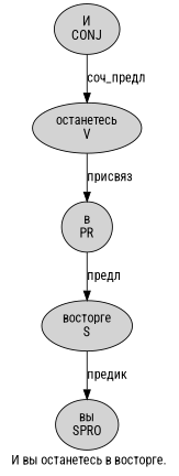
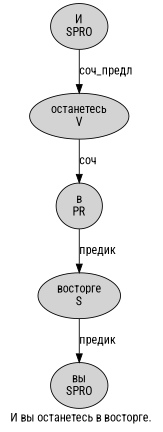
  digraph {
    fontname="Roboto Condensed"
    label="И вы останетесь в восторге."
    node [fillcolor=lightgray fontname="Roboto Condensed" penwidth=1 shape=ellipse style=filled]
    edge [fontname="Roboto Condensed"]
-   n1 [label="И\nCONJ"]
+   n1 [label="И\nSPRO"]
    n2 [label="останетесь\nV"]
    n3 [label="в\nPR"]
    n4 [label="вы\nSPRO"]
    n5 [label="восторге\nS"]
    n1 -> n2 [label="соч_предл"]
-   n2 -> n3 [label="присвяз"]
-   n3 -> n5 [label="предл"]
+   n2 -> n3 [label="соч"]
+   n3 -> n5 [label="предик"]
    n5 -> n4 [label="предик"]
  }
